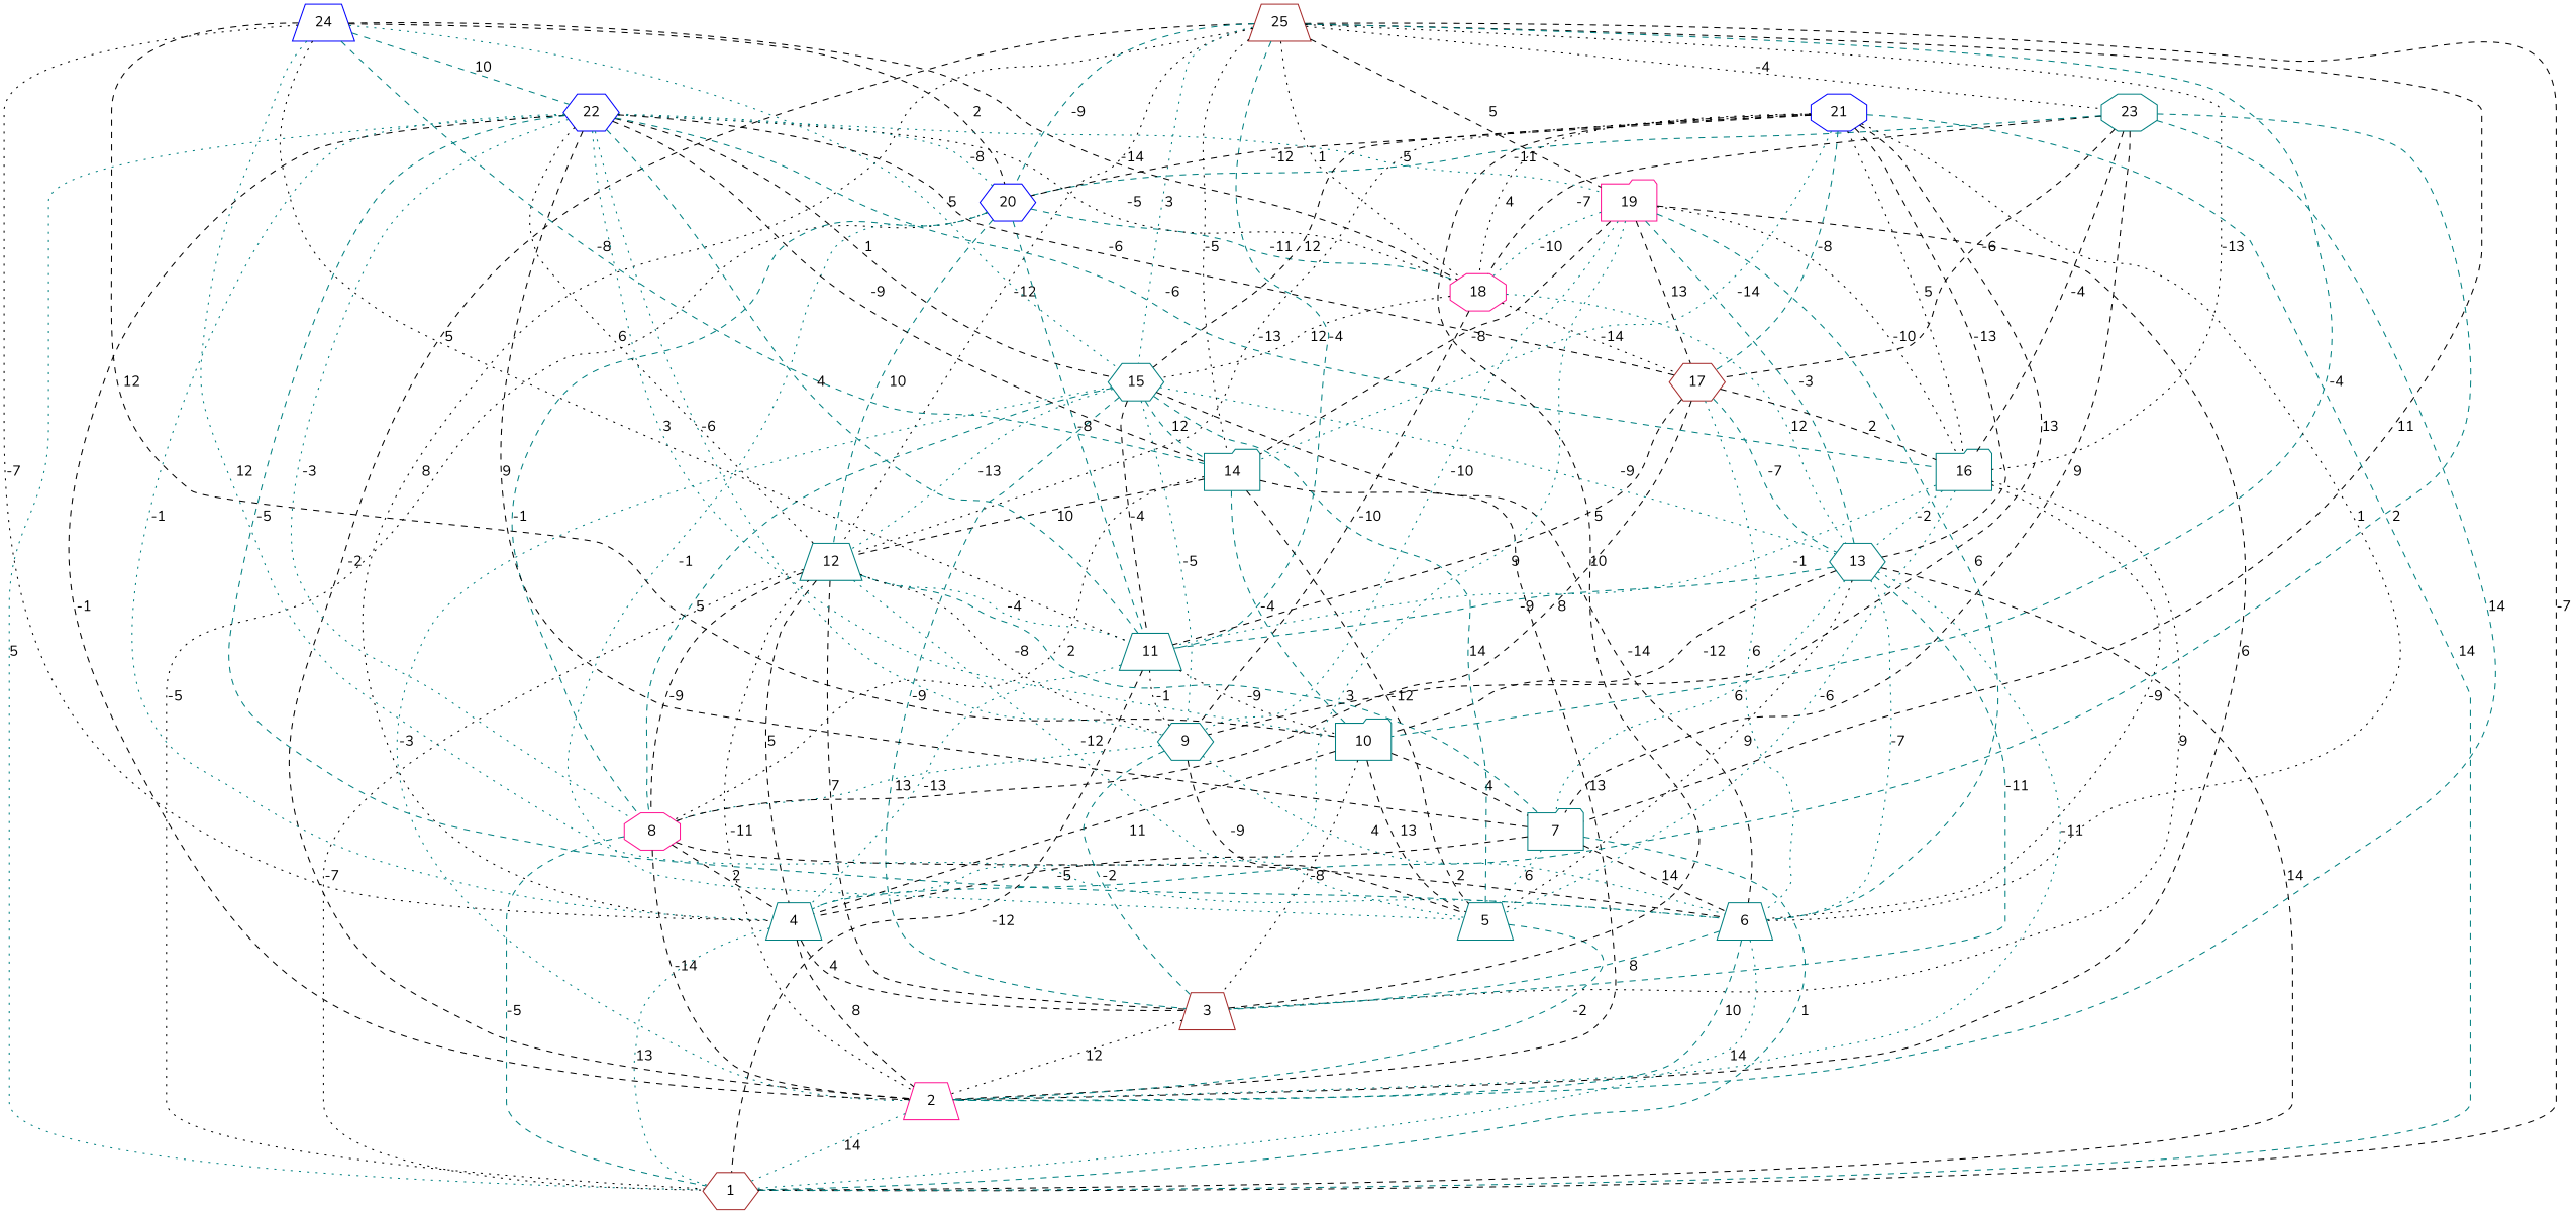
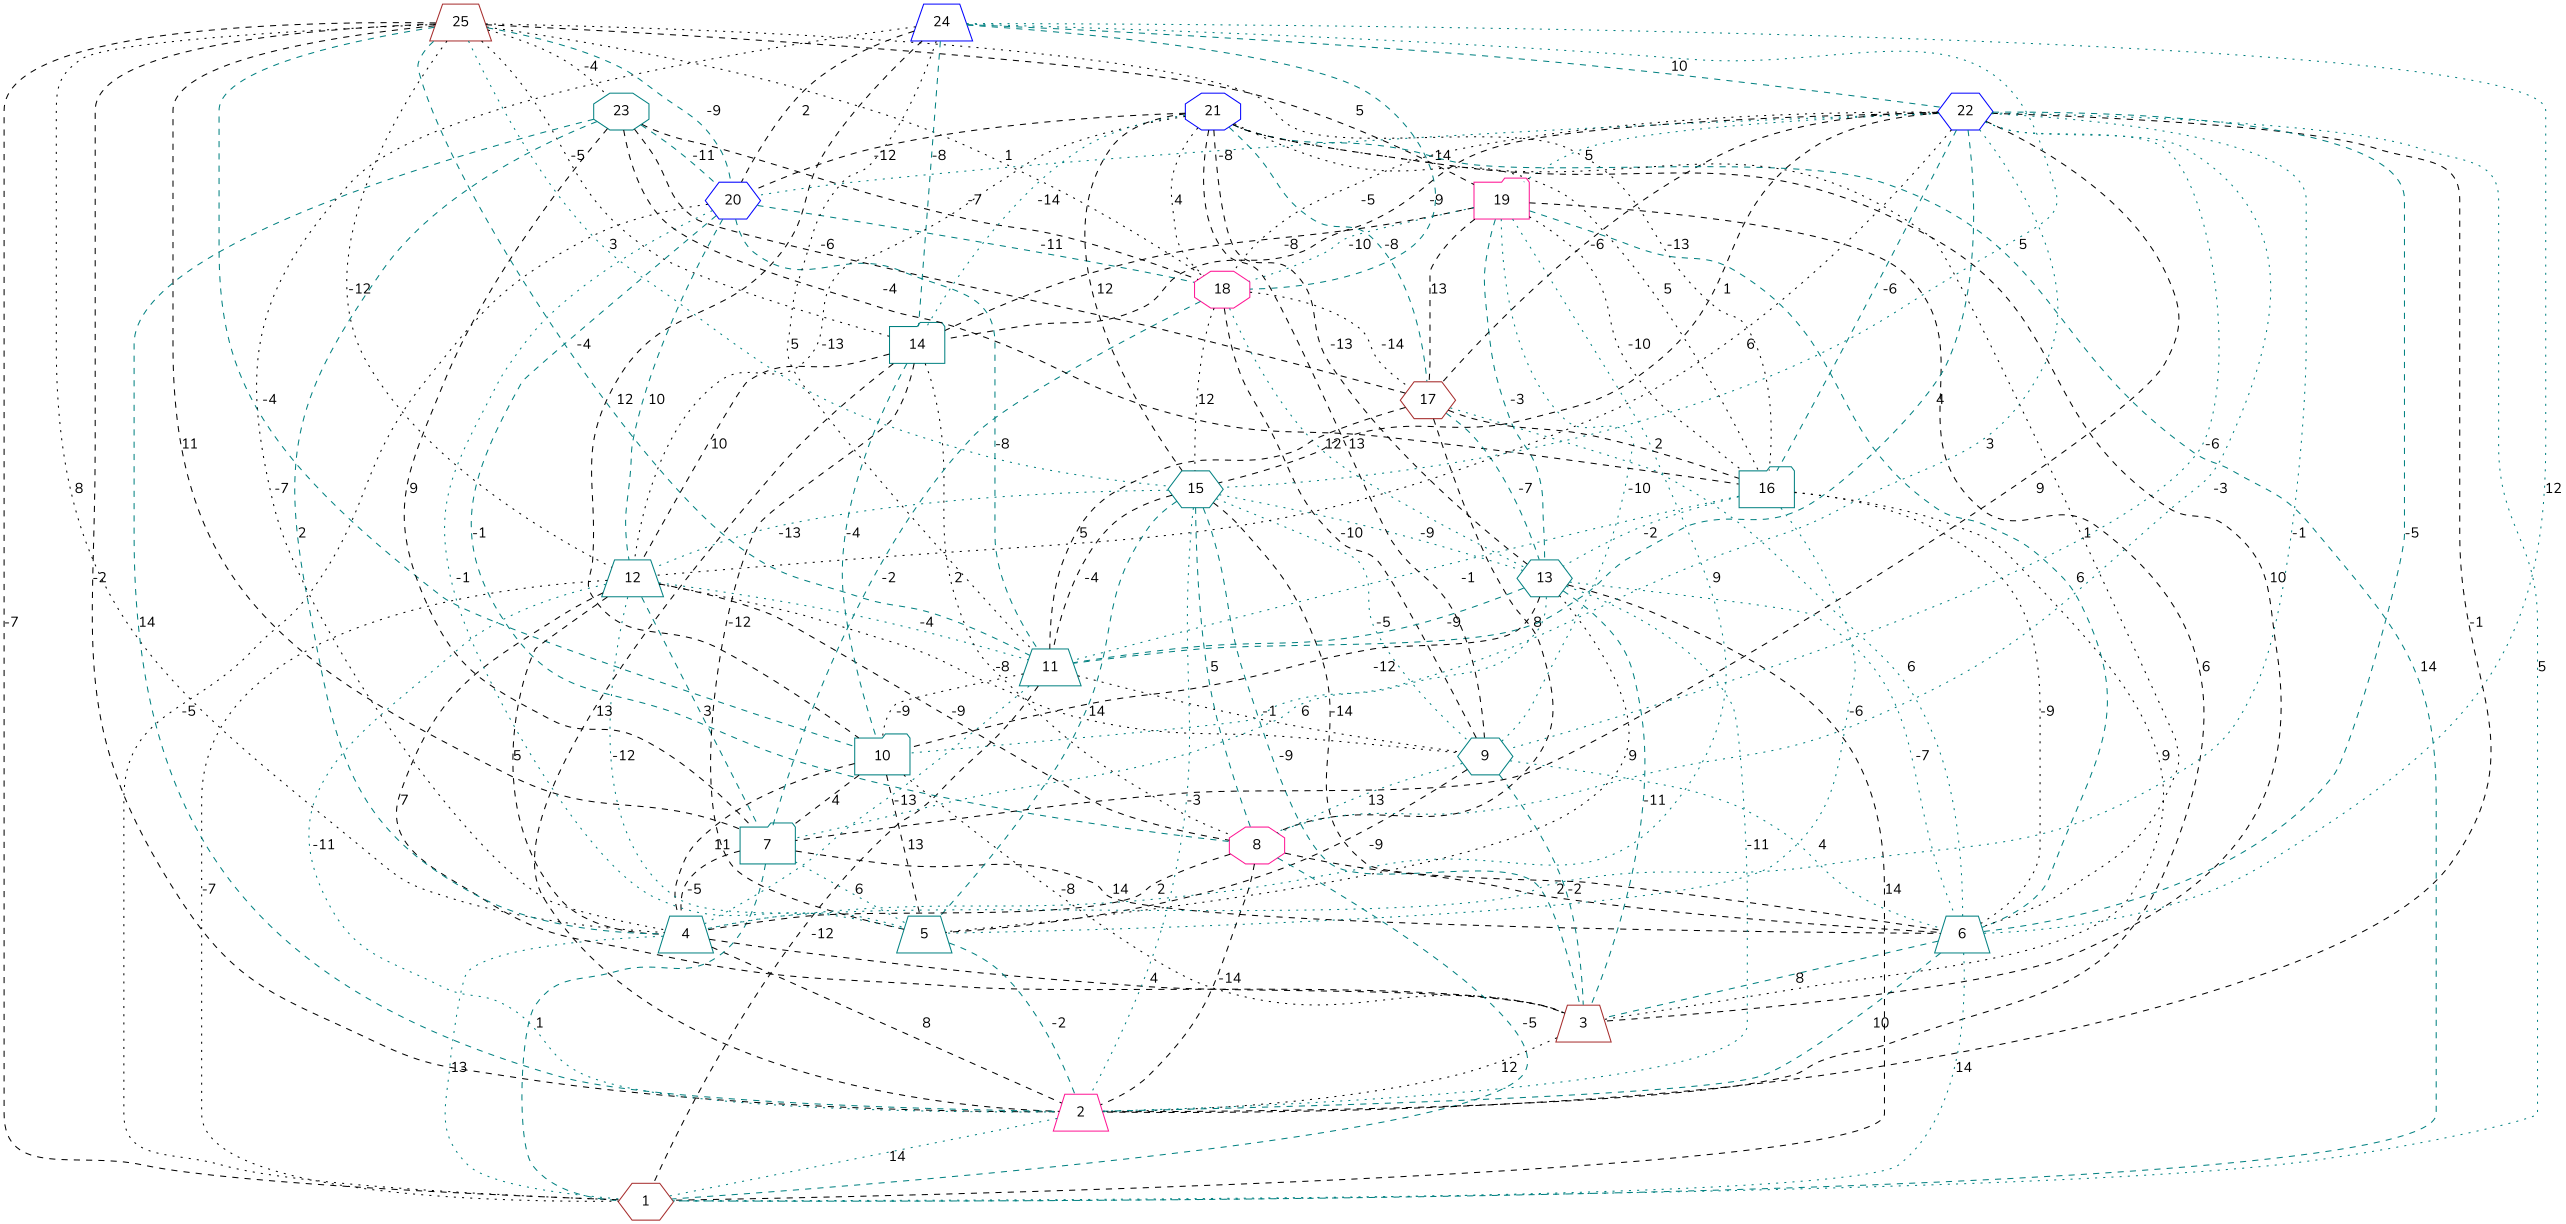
  graph {
    fontname=Nunito
    node [color=teal fontname=Nunito shape=trapezium]
    edge [color=black fontname=Nunito style=dashed]
    25 [color=brown]
    1 [color=brown shape=hexagon]
    2 [color=deeppink]
    4
    7 [shape=folder]
    10 [shape=folder]
    11
    12
    14 [shape=folder]
    15 [shape=hexagon]
    18 [color=deeppink shape=octagon]
    19 [color=deeppink shape=folder]
    20 [color=blue shape=hexagon]
    23 [shape=octagon]
    16 [shape=folder]
    3 [color=brown]
    6
    5
    9 [shape=hexagon]
    8 [color=deeppink shape=octagon]
    13 [shape=hexagon]
    17 [color=brown shape=hexagon]
    24 [color=blue]
    22 [color=blue shape=hexagon]
    21 [color=blue shape=octagon]
    25 -- 1 [label=-7]
    25 -- 2 [label=-2]
    25 -- 4 [label=8 style=dotted]
    25 -- 7 [label=11]
    25 -- 10 [color=teal label=-4]
    25 -- 11 [color=teal label=-4]
    25 -- 12 [label=-12 style=dotted]
    25 -- 14 [label=-5 style=dotted]
    25 -- 15 [color=teal label=3 style=dotted]
    25 -- 18 [label=1 style=dotted]
    25 -- 19 [label=5]
    25 -- 20 [color=teal label=-9]
    25 -- 23 [label=-4 style=dotted]
    25 -- 16 [label=-13 style=dotted]
    2 -- 1 [color=teal label=14 style=dotted]
    4 -- 1 [color=teal label=13 style=dotted]
    4 -- 2 [label=8]
    4 -- 3 [label=4]
    7 -- 1 [color=teal label=1]
    7 -- 4 [label=-5]
    7 -- 6 [label=14]
    7 -- 5 [color=teal label=6 style=dotted]
    10 -- 4 [label=11]
    10 -- 7 [label=4]
    10 -- 3 [label=-8 style=dotted]
    10 -- 5 [label=13]
    11 -- 1 [label=-12]
    11 -- 4 [color=teal label=-13 style=dotted]
    11 -- 10 [label=-9 style=dotted]
    11 -- 9 [label=-1 style=dotted]
    12 -- 1 [label=-7 style=dotted]
-   12 -- 2 [label=-11 style=dotted]
+   12 -- 2 [color=teal label=-11 style=dotted]
    12 -- 4 [label=5]
    12 -- 7 [color=teal label=3]
    12 -- 11 [color=teal label=-4 style=dotted]
    12 -- 3 [label=7]
    12 -- 5 [color=teal label=-12 style=dotted]
    12 -- 9 [label=-8 style=dotted]
    12 -- 8 [label=-9]
    14 -- 2 [label=13]
    14 -- 10 [color=teal label=-4]
    14 -- 12 [label=10]
    14 -- 5 [label=-12]
    14 -- 8 [label=2 style=dotted]
    15 -- 2 [color=teal label=-3 style=dotted]
    15 -- 11 [label=-4]
    15 -- 12 [color=teal label=-13 style=dotted]
-   15 -- 14 [color=teal label=12]
    15 -- 3 [color=teal label=-9]
    15 -- 6 [label=-14]
    15 -- 5 [color=teal label=14]
    15 -- 9 [color=teal label=-5 style=dotted]
    15 -- 8 [color=teal label=5]
    15 -- 13 [color=teal label=-9 style=dotted]
+   18 -- 7 [color=teal label=-2]
    18 -- 15 [label=12 style=dotted]
    18 -- 9 [label=-10]
    18 -- 13 [color=teal label=12 style=dotted]
    18 -- 17 [label=-14 style=dotted]
    19 -- 2 [label=6]
    19 -- 4 [color=teal label=9 style=dotted]
    19 -- 14 [label=-8]
    19 -- 18 [color=teal label=-10 style=dotted]
    19 -- 16 [label=-10 style=dotted]
    19 -- 6 [color=teal label=6]
    19 -- 9 [color=teal label=-10 style=dotted]
    19 -- 13 [color=teal label=-3]
    19 -- 17 [label=13]
    20 -- 1 [label=-5 style=dotted]
    20 -- 11 [color=teal label=-8]
    20 -- 12 [color=teal label=10]
    20 -- 18 [color=teal label=-11]
    20 -- 5 [color=teal label=-1 style=dotted]
    20 -- 8 [color=teal label=-1]
    23 -- 2 [color=teal label=14]
    23 -- 4 [color=teal label=2]
    23 -- 7 [label=9]
    23 -- 18 [label=-7]
    23 -- 20 [color=teal label=-11]
    23 -- 16 [label=-4]
    23 -- 17 [label=-6]
    16 -- 11 [color=teal label=-1 style=dotted]
    16 -- 3 [label=9 style=dotted]
    16 -- 6 [label=-9 style=dotted]
    16 -- 5 [color=teal label=-6 style=dotted]
    16 -- 13 [color=teal label=-2 style=dotted]
    3 -- 2 [label=12 style=dotted]
    6 -- 1 [color=teal label=14 style=dotted]
    6 -- 2 [color=teal label=10]
    6 -- 3 [color=teal label=8]
    5 -- 2 [color=teal label=-2]
    9 -- 3 [color=teal label=-2]
    9 -- 6 [color=teal label=4 style=dotted]
    9 -- 5 [label=-9]
    9 -- 8 [color=teal label=13 style=dotted]
    8 -- 1 [color=teal label=-5]
    8 -- 2 [label=-14]
    8 -- 4 [label=2]
    8 -- 6 [label=2]
    13 -- 1 [label=14]
    13 -- 2 [color=teal label=-11 style=dotted]
    13 -- 7 [color=teal label=6 style=dotted]
    13 -- 10 [label=-12]
    13 -- 11 [color=teal label=-9]
    13 -- 3 [color=teal label=-11]
    13 -- 6 [color=teal label=-7 style=dotted]
    13 -- 5 [label=9 style=dotted]
    17 -- 11 [label=5]
    17 -- 16 [label=2]
    17 -- 6 [color=teal label=6 style=dotted]
    17 -- 8 [label=8]
    17 -- 13 [color=teal label=-7]
    24 -- 4 [label=-7 style=dotted]
    24 -- 10 [label=12]
    24 -- 11 [label=5 style=dotted]
    24 -- 14 [color=teal label=-8]
    24 -- 15 [color=teal label=5 style=dotted]
-   24 -- 18 [label=-14]
+   24 -- 18 [color=teal label=-14]
    24 -- 20 [label=2]
    24 -- 6 [color=teal label=12 style=dotted]
    24 -- 22 [color=teal label=10]
    22 -- 1 [color=teal label=5 style=dotted]
    22 -- 2 [label=-1]
    22 -- 4 [color=teal label=-1 style=dotted]
    22 -- 7 [label=9]
    22 -- 10 [color=teal label=3 style=dotted]
    22 -- 11 [color=teal label=4]
    22 -- 12 [label=6 style=dotted]
    22 -- 14 [label=-9]
    22 -- 15 [label=1]
    22 -- 18 [label=-5 style=dotted]
    22 -- 19 [color=teal label=5 style=dotted]
    22 -- 20 [color=teal label=-8 style=dotted]
    22 -- 16 [color=teal label=-6]
    22 -- 6 [color=teal label=-5]
    22 -- 9 [color=teal label=-6 style=dotted]
    22 -- 8 [color=teal label=-3 style=dotted]
    22 -- 17 [label=-6]
    21 -- 1 [color=teal label=14]
    21 -- 12 [label=-13 style=dotted]
    21 -- 14 [color=teal label=-14 style=dotted]
    21 -- 15 [label=12]
    21 -- 18 [label=4 style=dotted]
    21 -- 20 [label=-12]
    21 -- 16 [label=5 style=dotted]
    21 -- 3 [label=10]
    21 -- 6 [label=1 style=dotted]
    21 -- 9 [label=13]
    21 -- 13 [label=-13]
    21 -- 17 [color=teal label=-8]
  }
